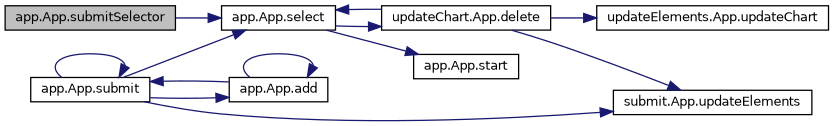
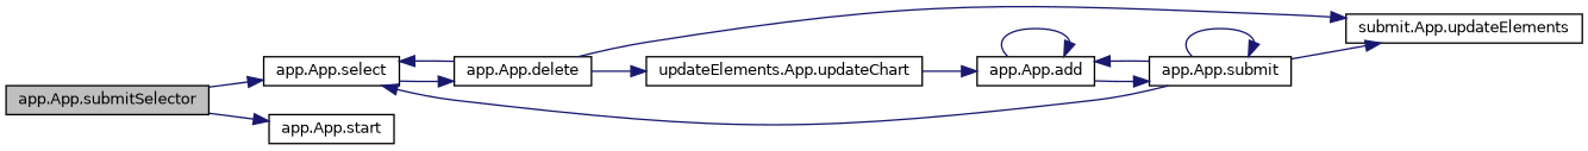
  digraph {
    rankdir=LR
    node [color=black fillcolor=white fontname=Helvetica fontsize=10 shape=record style=filled]
    edge [color=midnightblue fontname=Helvetica fontsize=10 labelfontname=Helvetica labelfontsize=10 style=solid]
    n1 [fillcolor=grey75 fontcolor=black height=0.2 label="app.App.submitSelector" width=0.4]
    n2 [height=0.2 label="app.App.select" width=0.4]
-   n3 [height=0.2 label="updateChart.App.delete" width=0.4]
+   n3 [height=0.2 label="app.App.delete" width=0.4]
    n4 [height=0.2 label="app.App.start" width=0.4]
    n5 [height=0.2 label="updateElements.App.updateChart" width=0.4]
    n6 [height=0.2 label="submit.App.updateElements" width=0.4]
    n7 [height=0.2 label="app.App.add" width=0.4]
    n8 [height=0.2 label="app.App.submit" width=0.4]
    n1 -> n2
    n2 -> n3
-   n2 -> n4
+   n1 -> n4
    n3 -> n2
    n3 -> n5
    n3 -> n6
+   n5 -> n7
    n7 -> n7
    n7 -> n8
    n8 -> n2
    n8 -> n6
    n8 -> n7
    n8 -> n8
  }
